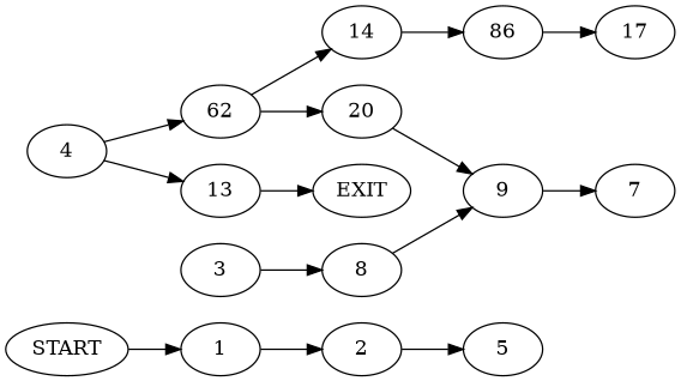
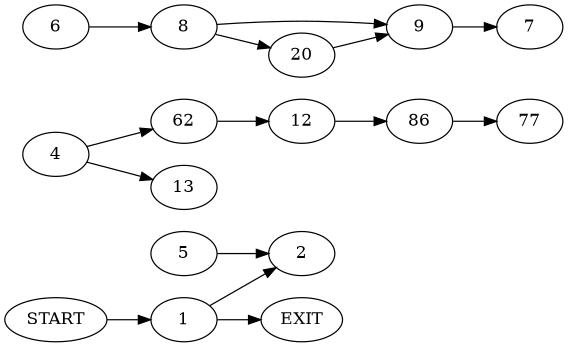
  digraph {
    rankdir=LR
    n1 [label=START]
    1
    2
    n4 [label=EXIT]
    5
    n6 [label=62]
    4
    13
-   14
-   6 [label=3]
+   14 [label=12]
+   6
    8
    9
    n13 [label=20]
    7
    n15 [label=86]
-   17
+   17 [label=77]
    n1 -> 1
    1 -> 2
-   2 -> 5
+   5 -> 2
    n6 -> 14
    4 -> n6
    4 -> 13
-   13 -> n4
+   1 -> n4
    14 -> n15
    6 -> 8
    8 -> 9
-   n6 -> n13
+   8 -> n13
    9 -> 7
    n13 -> 9
    n15 -> 17
  }
